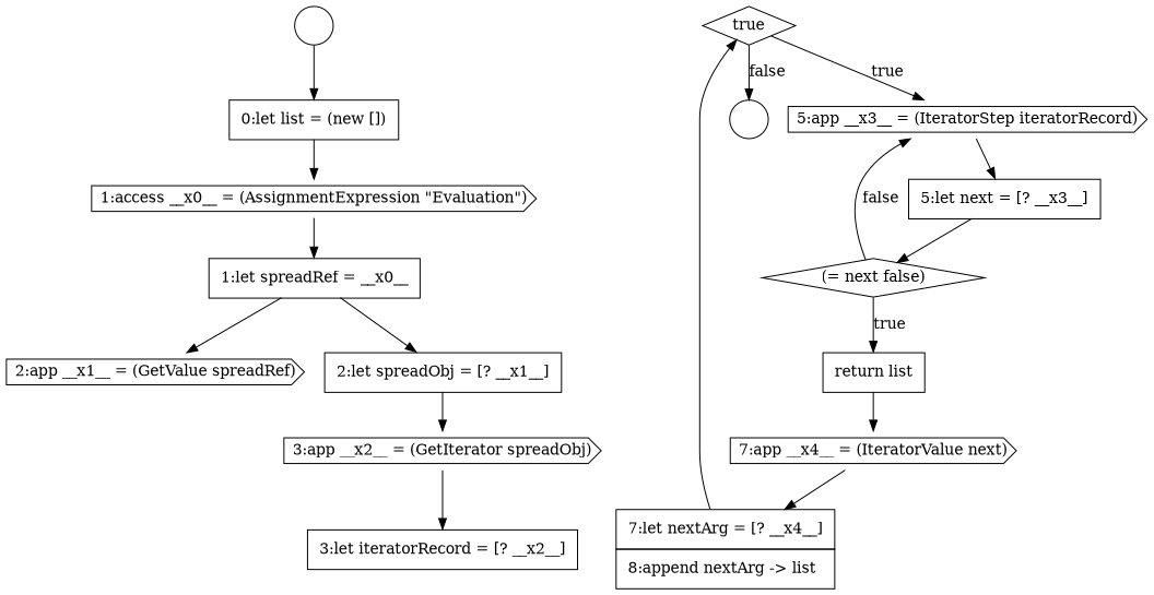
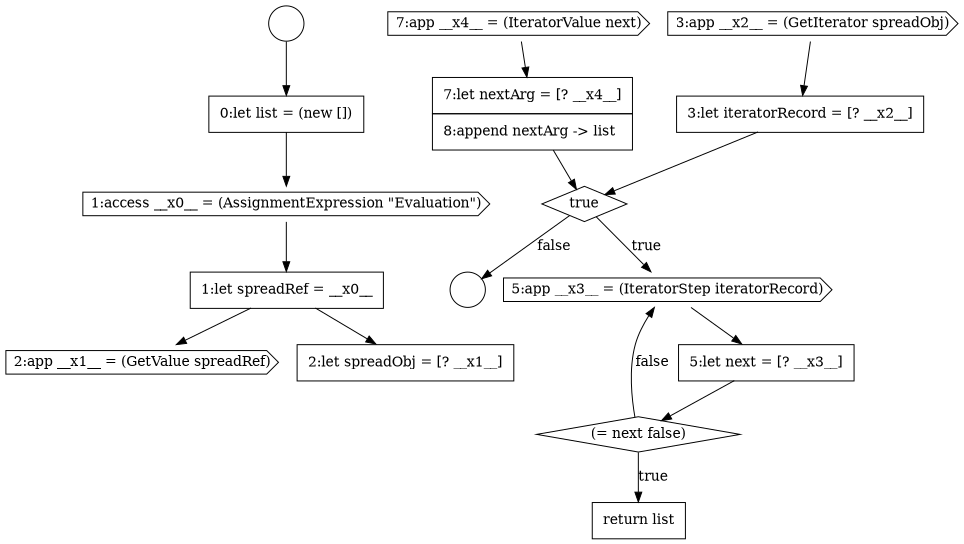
  digraph {
    node [color=black fillcolor=white shape=none style=filled]
    edge [color=black]
    n1 [label=" " shape=circle]
    n2 [label=<<font color="black">     <table border="0" cellborder="1" cellspacing="0" cellpadding="10">       <tr><td align="left">0:let list = (new [])</td></tr>     </table>   </font>> margin=0]
    n3 [label=<<font color="black">1:access __x0__ = (AssignmentExpression &quot;Evaluation&quot;)</font>> shape=cds]
    n4 [label=<<font color="black">     <table border="0" cellborder="1" cellspacing="0" cellpadding="10">       <tr><td align="left">1:let spreadRef = __x0__</td></tr>     </table>   </font>> margin=0]
    n5 [label=<<font color="black">2:app __x1__ = (GetValue spreadRef)</font>> shape=cds]
    n6 [label=<<font color="black">     <table border="0" cellborder="1" cellspacing="0" cellpadding="10">       <tr><td align="left">2:let spreadObj = [? __x1__]</td></tr>     </table>   </font>> margin=0]
    n7 [label=" " shape=circle]
    n8 [label=<<font color="black">3:app __x2__ = (GetIterator spreadObj)</font>> shape=cds]
    n9 [label=<<font color="black">     <table border="0" cellborder="1" cellspacing="0" cellpadding="10">       <tr><td align="left">5:let next = [? __x3__]</td></tr>     </table>   </font>> margin=0]
    n10 [label=<<font color="black">(= next false)</font>> shape=diamond]
    n11 [label=<<font color="black">5:app __x3__ = (IteratorStep iteratorRecord)</font>> shape=cds]
    n12 [label=<<font color="black">     <table border="0" cellborder="1" cellspacing="0" cellpadding="10">       <tr><td align="left">return list</td></tr>     </table>   </font>> margin=0]
    n13 [label=<<font color="black">     <table border="0" cellborder="1" cellspacing="0" cellpadding="10">       <tr><td align="left">7:let nextArg = [? __x4__]</td></tr>       <tr><td align="left">8:append nextArg -&gt; list</td></tr>     </table>   </font>> margin=0]
    n14 [label=<<font color="black">true</font>> shape=diamond]
    n15 [label=<<font color="black">     <table border="0" cellborder="1" cellspacing="0" cellpadding="10">       <tr><td align="left">3:let iteratorRecord = [? __x2__]</td></tr>     </table>   </font>> margin=0]
    n16 [label=<<font color="black">7:app __x4__ = (IteratorValue next)</font>> shape=cds]
    n1 -> n2
    n2 -> n3
    n3 -> n4
    n4 -> n5
    n4 -> n6
-   n6 -> n8
    n8 -> n15
    n9 -> n10
    n10 -> n11 [label=<<font color="black">false</font>>]
    n10 -> n12 [label=<<font color="black">true</font>>]
    n11 -> n9
-   n12 -> n16
    n13 -> n14
    n14 -> n7 [label=<<font color="black">false</font>>]
    n14 -> n11 [label=<<font color="black">true</font>>]
+   n15 -> n14
    n16 -> n13
  }
